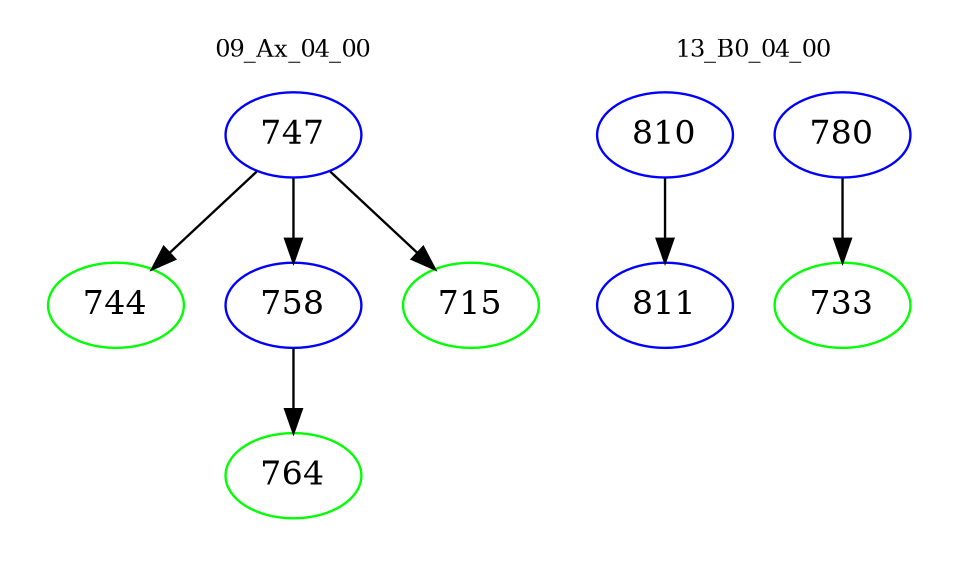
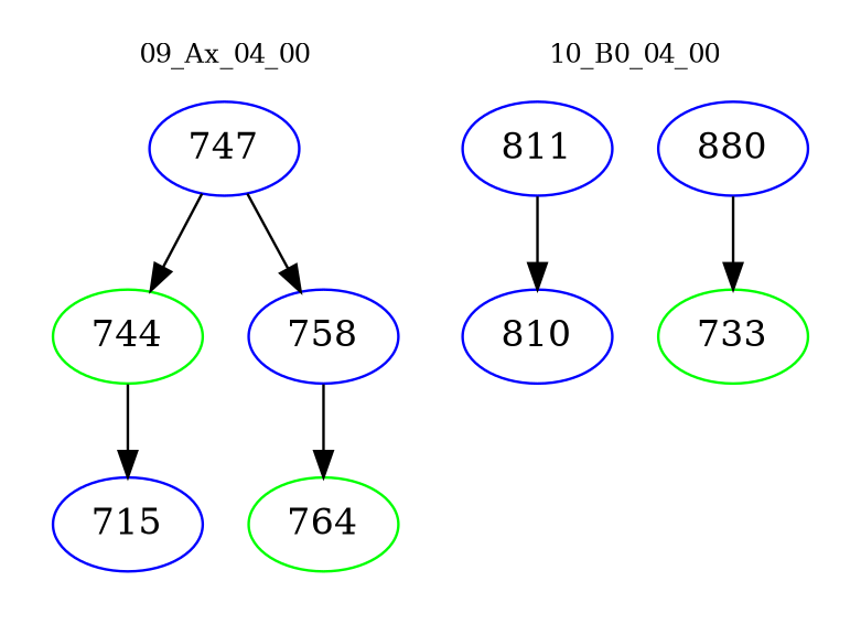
  digraph {
    node [color=blue]
    edge [color=black]
    n1 [label=747]
    n2 [color=green label=744]
    n3 [label=758]
-   n4 [color=green label=715]
+   n4 [label=715]
    n5 [color=green label=764]
-   n6 [label=780]
+   n6 [label=880]
    n7 [label=810]
    n8 [color=green label=733]
    n9 [label=811]
    subgraph cluster_1 {
      color=white
      fontsize=10
      label="09_Ax_04_00"
      n1
      n2
      n3
      n4
      n5
    }
    subgraph cluster_2 {
      color=white
      fontsize=10
-     label="13_B0_04_00"
+     label="10_B0_04_00"
      n6
      n7
      n8
      n9
    }
    n1 -> n2
    n1 -> n3
-   n1 -> n4
+   n2 -> n4
    n3 -> n5
    n6 -> n8
-   n7 -> n9
+   n9 -> n7
  }
